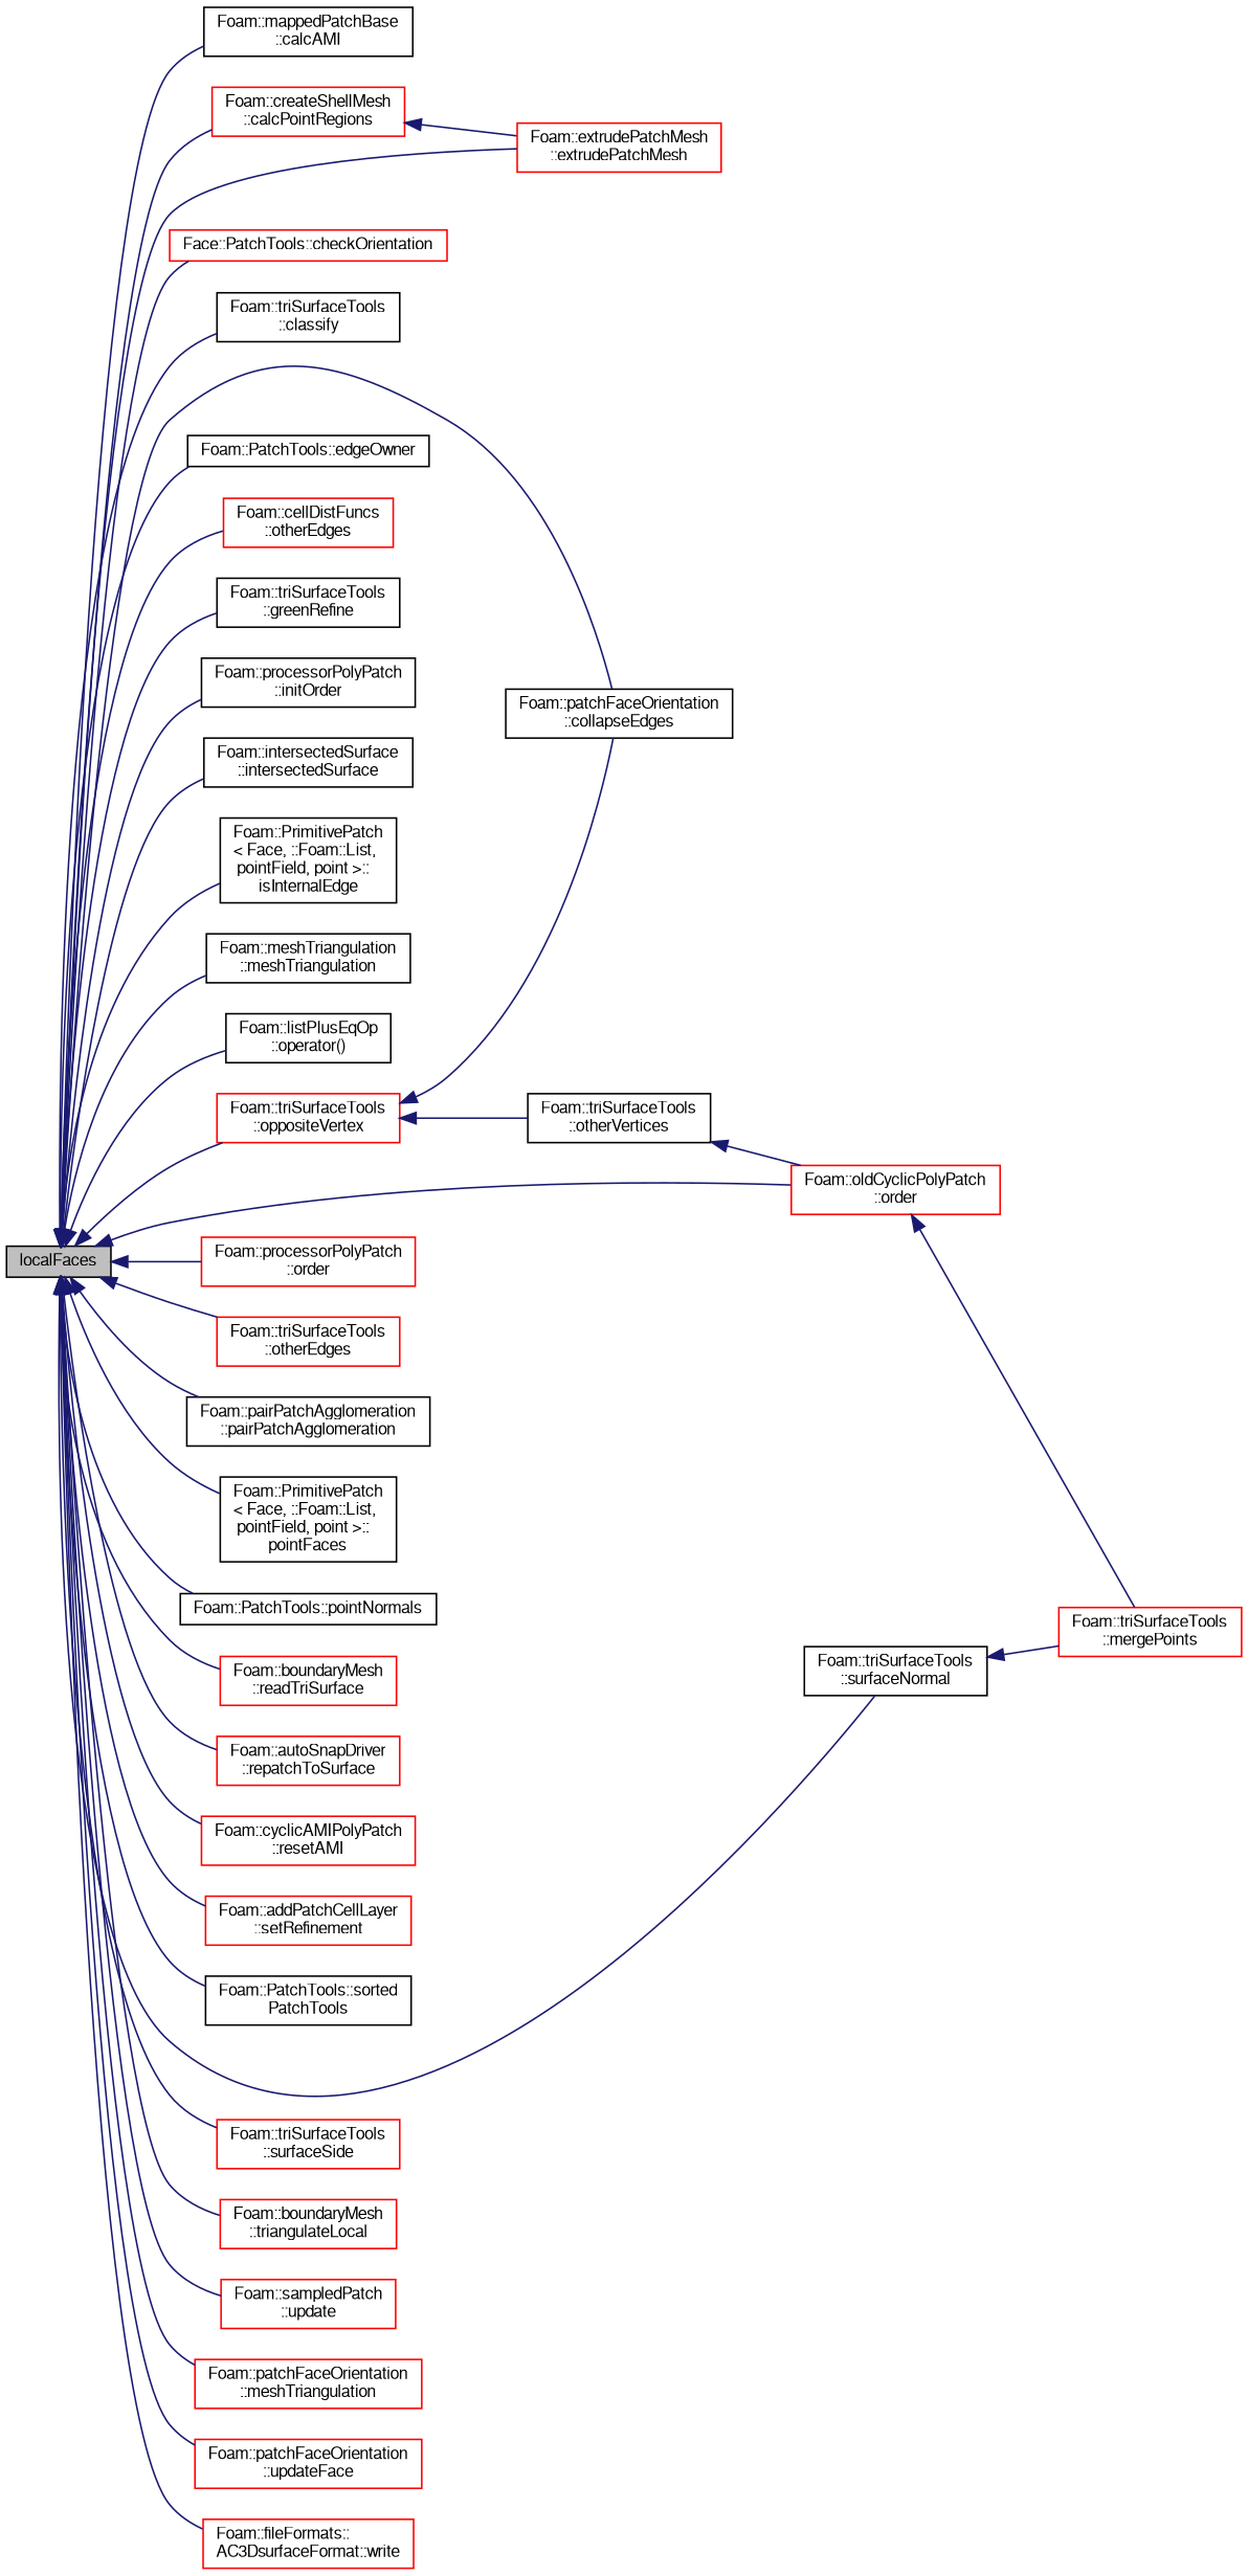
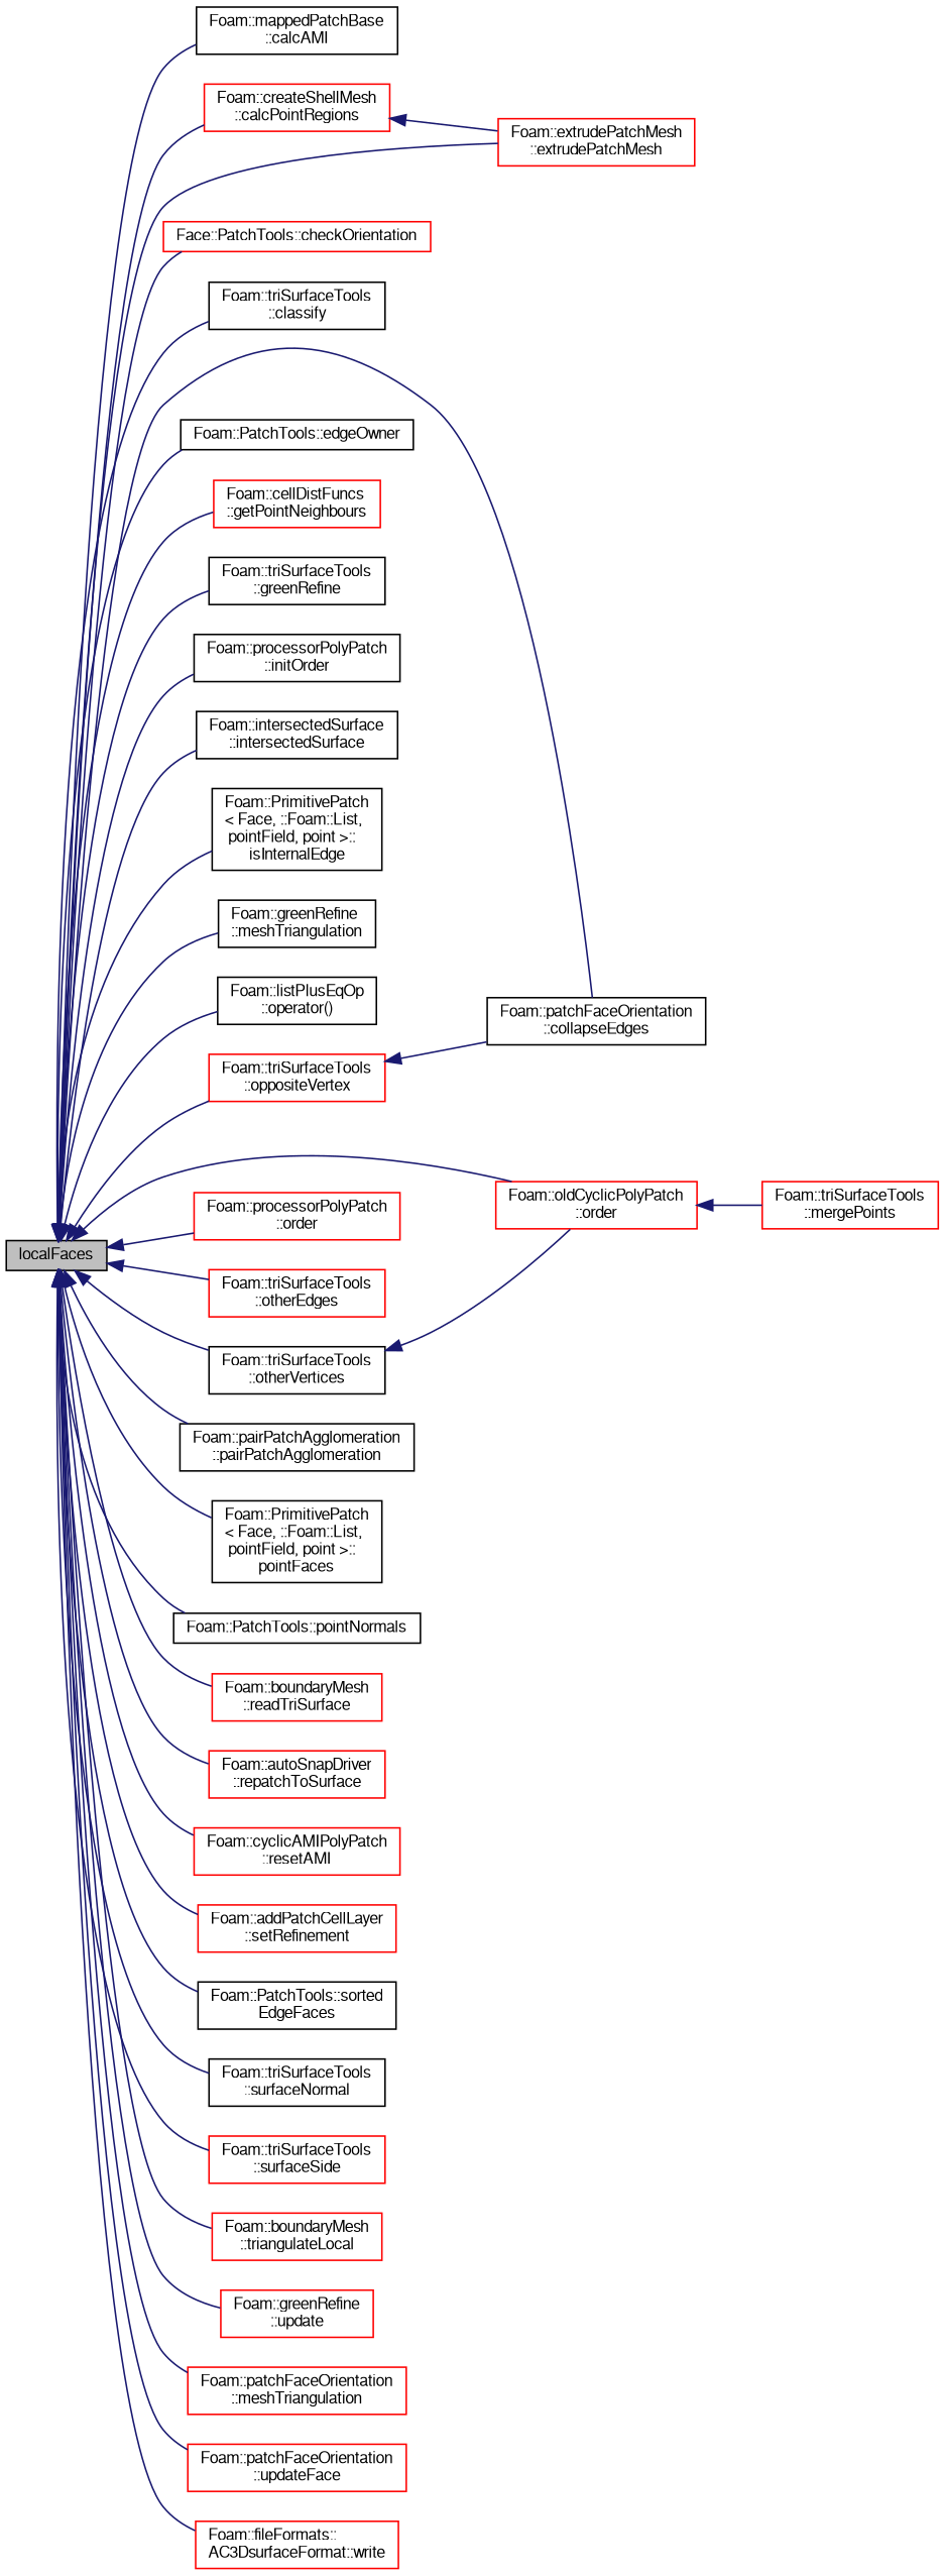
  digraph {
    rankdir=LR
    node [color=red fontname=FreeSans fontsize=10 shape=record]
    edge [color=midnightblue dir=back fontname=FreeSans fontsize=10 labelfontname=FreeSans labelfontsize=10 style=solid]
    n1 [color=black fillcolor=grey75 fontcolor=black height=0.2 label=localFaces style=filled width=0.4]
    n2 [color=black height=0.2 label="Foam::mappedPatchBase\l::calcAMI" width=0.4]
    n3 [height=0.2 label="Foam::createShellMesh\l::calcPointRegions" width=0.4]
    n4 [height=0.2 label="Foam::extrudePatchMesh\l::extrudePatchMesh" width=0.4]
    n5 [height=0.2 label="Face::PatchTools::checkOrientation" width=0.4]
    n6 [color=black height=0.2 label="Foam::triSurfaceTools\l::classify" width=0.4]
    n7 [color=black height=0.2 label="Foam::patchFaceOrientation\l::collapseEdges" width=0.4]
    n8 [color=black height=0.2 label="Foam::PatchTools::edgeOwner" width=0.4]
-   n9 [height=0.2 label="Foam::cellDistFuncs\l::otherEdges" width=0.4]
+   n9 [height=0.2 label="Foam::cellDistFuncs\l::getPointNeighbours" width=0.4]
    n10 [color=black height=0.2 label="Foam::triSurfaceTools\l::greenRefine" width=0.4]
    n11 [color=black height=0.2 label="Foam::processorPolyPatch\l::initOrder" width=0.4]
    n12 [color=black height=0.2 label="Foam::intersectedSurface\l::intersectedSurface" width=0.4]
    n13 [color=black height=0.2 label="Foam::PrimitivePatch\l\< Face, ::Foam::List,\l pointField, point \>::\lisInternalEdge" width=0.4]
-   n14 [color=black height=0.2 label="Foam::meshTriangulation\l::meshTriangulation" width=0.4]
+   n14 [color=black height=0.2 label="Foam::greenRefine\l::meshTriangulation" width=0.4]
    n15 [color=black height=0.2 label="Foam::listPlusEqOp\l::operator()" width=0.4]
    n16 [height=0.2 label="Foam::triSurfaceTools\l::oppositeVertex" width=0.4]
    n17 [height=0.2 label="Foam::oldCyclicPolyPatch\l::order" width=0.4]
    n18 [height=0.2 label="Foam::processorPolyPatch\l::order" width=0.4]
    n19 [height=0.2 label="Foam::triSurfaceTools\l::otherEdges" width=0.4]
    n20 [color=black height=0.2 label="Foam::triSurfaceTools\l::otherVertices" width=0.4]
    n21 [color=black height=0.2 label="Foam::pairPatchAgglomeration\l::pairPatchAgglomeration" width=0.4]
    n22 [color=black height=0.2 label="Foam::PrimitivePatch\l\< Face, ::Foam::List,\l pointField, point \>::\lpointFaces" width=0.4]
    n23 [color=black height=0.2 label="Foam::PatchTools::pointNormals" width=0.4]
    n24 [height=0.2 label="Foam::boundaryMesh\l::readTriSurface" width=0.4]
    n25 [height=0.2 label="Foam::autoSnapDriver\l::repatchToSurface" width=0.4]
    n26 [height=0.2 label="Foam::cyclicAMIPolyPatch\l::resetAMI" width=0.4]
    n27 [height=0.2 label="Foam::addPatchCellLayer\l::setRefinement" width=0.4]
-   n28 [color=black height=0.2 label="Foam::PatchTools::sorted\lPatchTools" width=0.4]
+   n28 [color=black height=0.2 label="Foam::PatchTools::sorted\lEdgeFaces" width=0.4]
    n29 [color=black height=0.2 label="Foam::triSurfaceTools\l::surfaceNormal" width=0.4]
    n30 [height=0.2 label="Foam::triSurfaceTools\l::surfaceSide" width=0.4]
    n31 [height=0.2 label="Foam::boundaryMesh\l::triangulateLocal" width=0.4]
-   n32 [height=0.2 label="Foam::sampledPatch\l::update" width=0.4]
+   n32 [height=0.2 label="Foam::greenRefine\l::update" width=0.4]
    n33 [height=0.2 label="Foam::patchFaceOrientation\l::meshTriangulation" width=0.4]
    n34 [height=0.2 label="Foam::patchFaceOrientation\l::updateFace" width=0.4]
    n35 [height=0.2 label="Foam::fileFormats::\lAC3DsurfaceFormat::write" width=0.4]
    n36 [height=0.2 label="Foam::triSurfaceTools\l::mergePoints" width=0.4]
    n1 -> n2
    n1 -> n3
    n1 -> n4
    n1 -> n5
    n1 -> n6
    n1 -> n7
    n1 -> n8
    n1 -> n9
    n1 -> n10
    n1 -> n11
    n1 -> n12
    n1 -> n13
    n1 -> n14
    n1 -> n15
    n1 -> n16
    n1 -> n17
    n1 -> n18
    n1 -> n19
-   n16 -> n20
+   n1 -> n20
    n1 -> n21
    n1 -> n22
    n1 -> n23
    n1 -> n24
    n1 -> n25
    n1 -> n26
    n1 -> n27
    n1 -> n28
    n1 -> n29
    n1 -> n30
    n1 -> n31
    n1 -> n32
    n1 -> n33
    n1 -> n34
    n1 -> n35
    n3 -> n4
    n16 -> n7
    n17 -> n36
    n20 -> n17
-   n29 -> n36
  }
